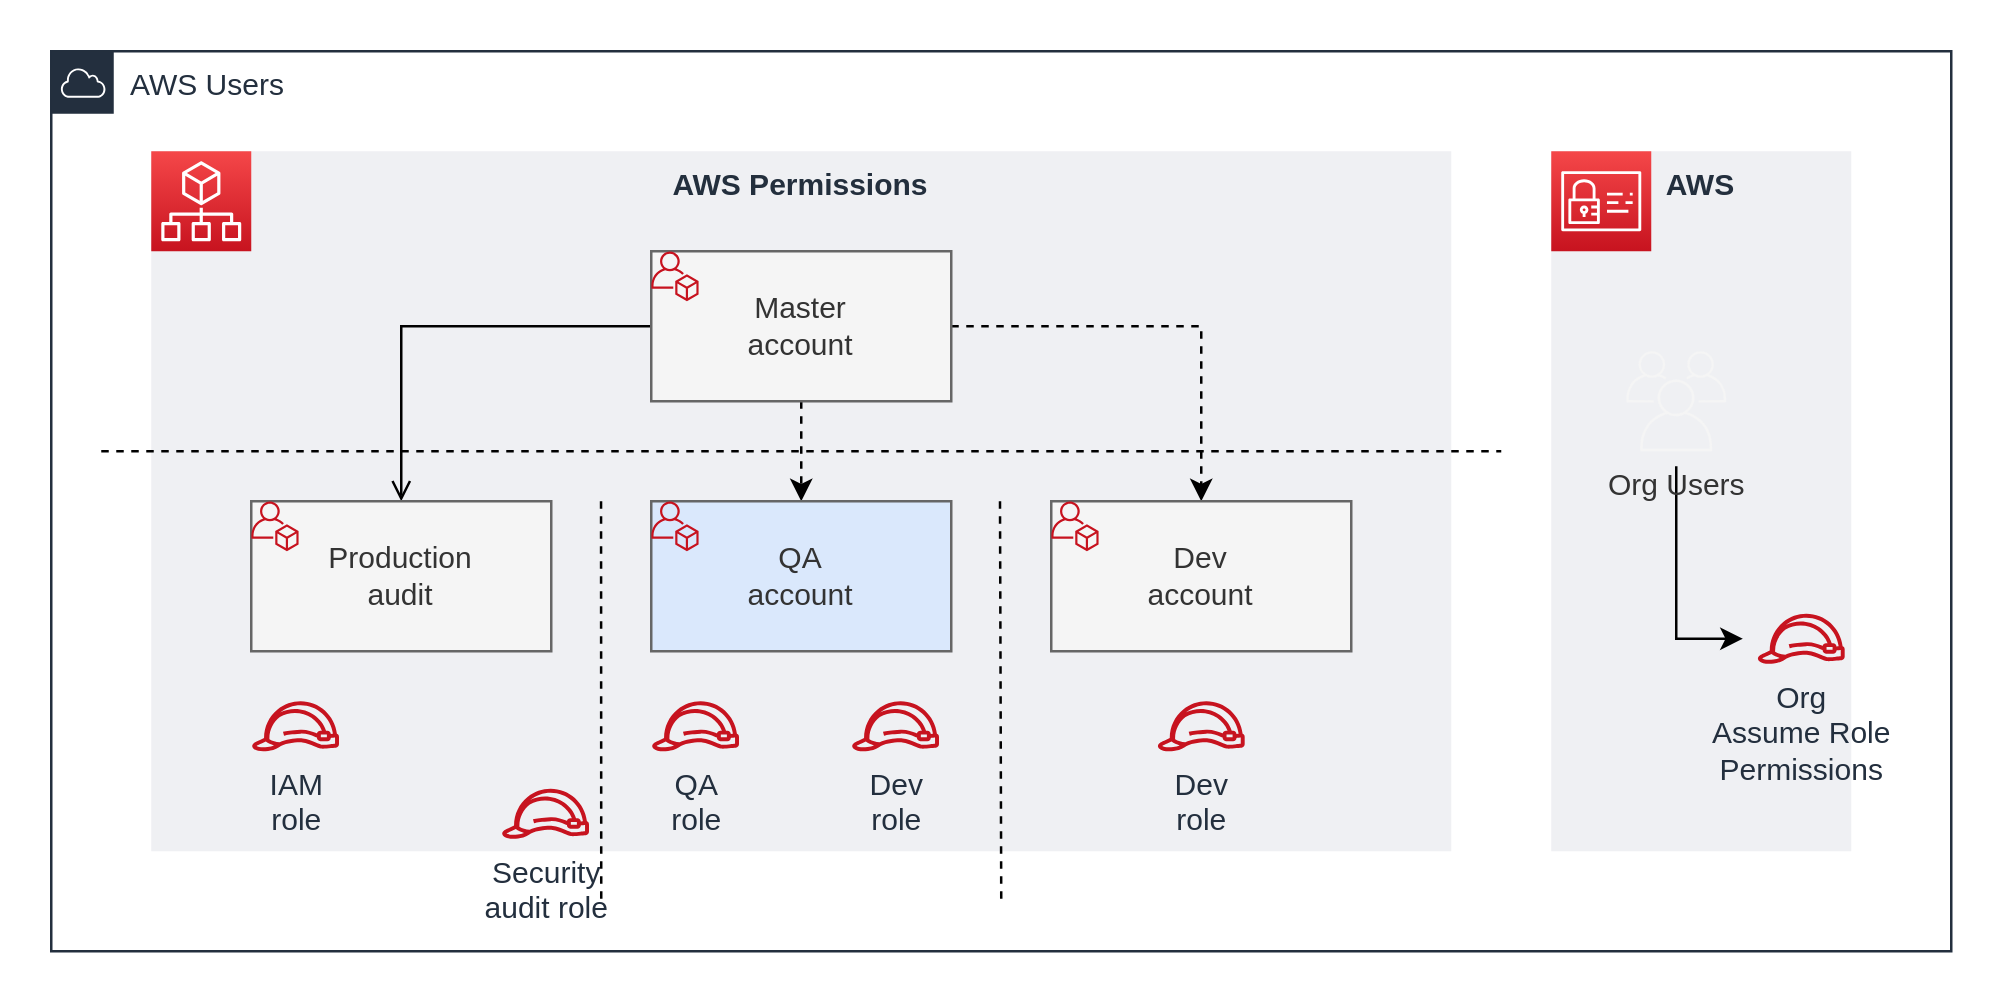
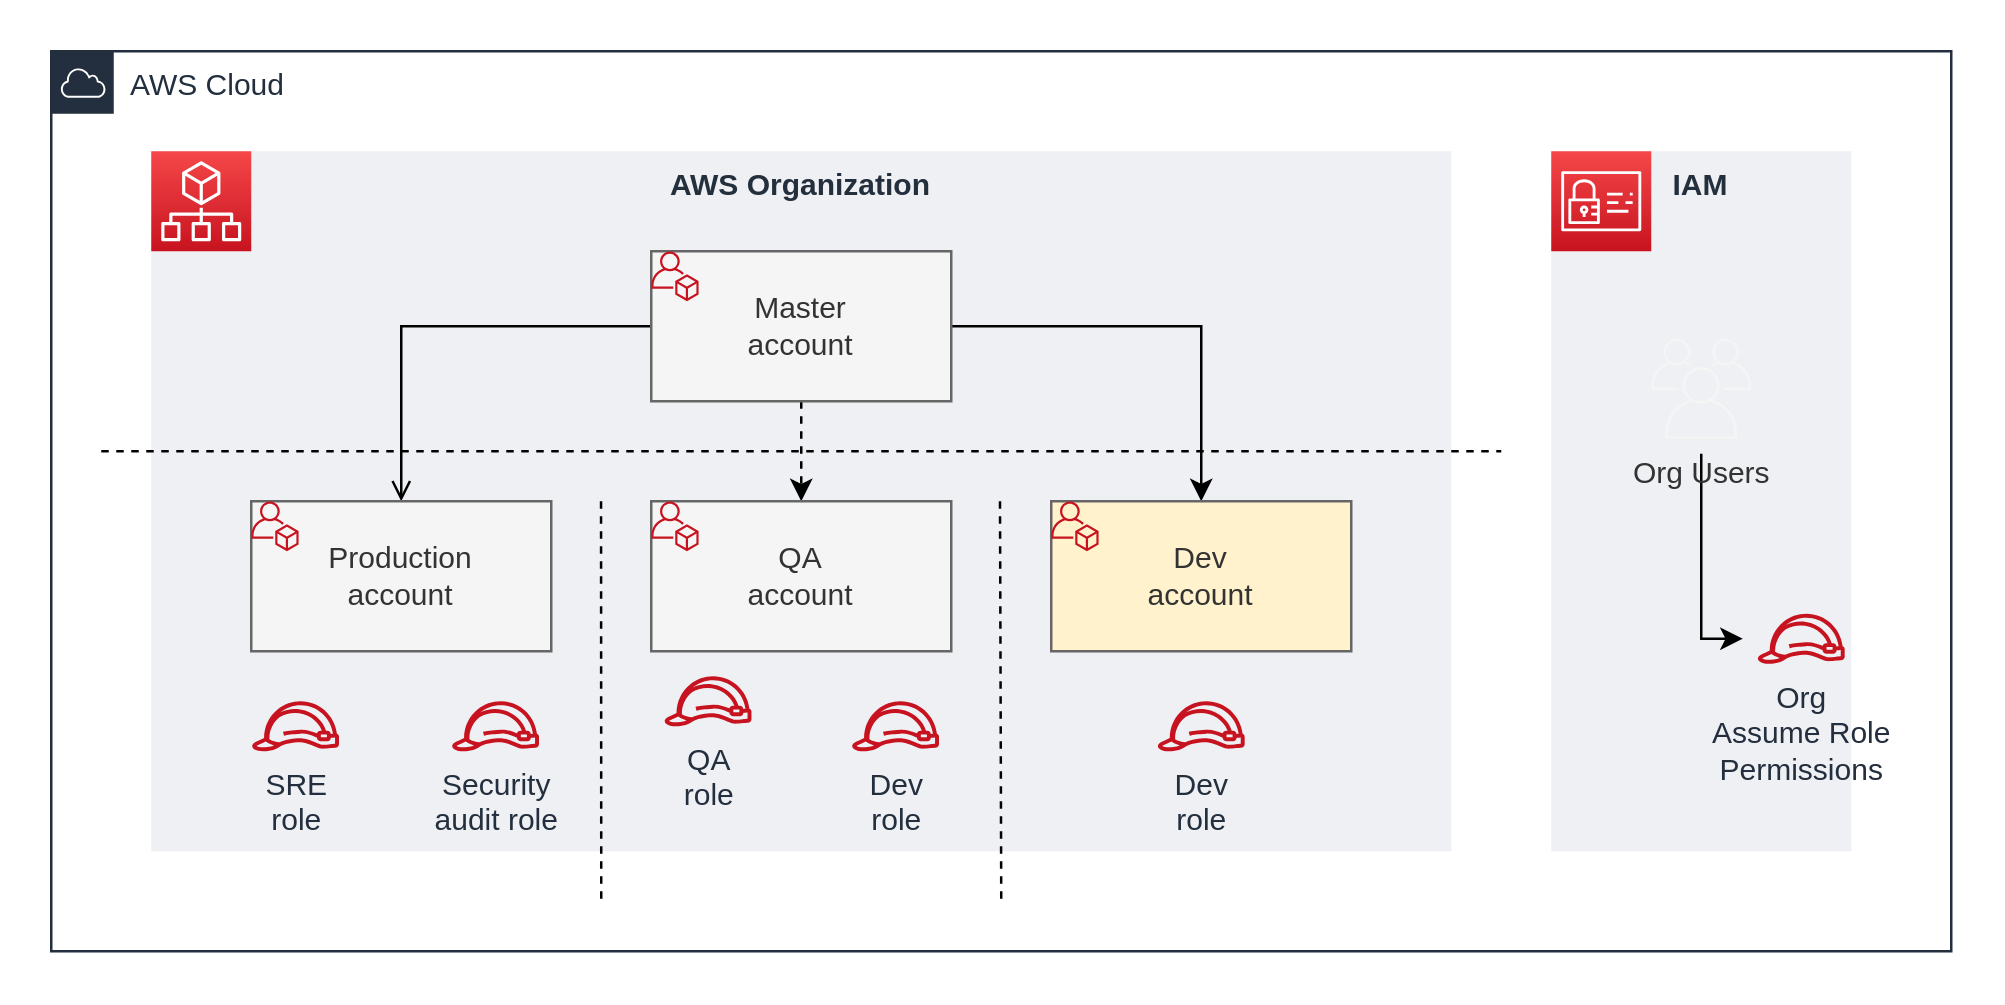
  <mxCell id="0" />
  <mxCell id="1" parent="0" />
- <mxCell id="2" value="AWS Users" style="points=[[0,0],[0.25,0],[0.5,0],[0.75,0],[1,0],[1,0.25],[1,0.5],[1,0.75],[1,1],[0.75,1],[0.5,1],[0.25,1],[0,1],[0,0.75],[0,0.5],[0,0.25]];outlineConnect=0;gradientColor=none;html=1;whiteSpace=wrap;fontSize=12;fontStyle=0;shape=mxgraph.aws4.group;grIcon=mxgraph.aws4.group_aws_cloud;strokeColor=#232F3E;fillColor=none;verticalAlign=top;align=left;spacingLeft=30;fontColor=#232F3E;dashed=0;" parent="1" vertex="1"><mxGeometry x="20" y="20" width="760" height="360" as="geometry" /></mxCell>
- <mxCell id="3" value="AWS" style="fillColor=#EFF0F3;strokeColor=none;dashed=0;verticalAlign=top;fontStyle=1;fontColor=#232F3D;" parent="1" vertex="1"><mxGeometry x="620" y="60" width="120" height="280" as="geometry" /></mxCell>
- <mxCell id="4" value="AWS Permissions" style="fillColor=#EFF0F3;strokeColor=none;dashed=0;verticalAlign=top;fontStyle=1;fontColor=#232F3D;" parent="1" vertex="1"><mxGeometry x="60" y="60" width="520" height="280" as="geometry" /></mxCell>
+ <mxCell id="2" value="AWS Cloud" style="points=[[0,0],[0.25,0],[0.5,0],[0.75,0],[1,0],[1,0.25],[1,0.5],[1,0.75],[1,1],[0.75,1],[0.5,1],[0.25,1],[0,1],[0,0.75],[0,0.5],[0,0.25]];outlineConnect=0;gradientColor=none;html=1;whiteSpace=wrap;fontSize=12;fontStyle=0;shape=mxgraph.aws4.group;grIcon=mxgraph.aws4.group_aws_cloud;strokeColor=#232F3E;fillColor=none;verticalAlign=top;align=left;spacingLeft=30;fontColor=#232F3E;dashed=0;" parent="1" vertex="1"><mxGeometry x="20" y="20" width="760" height="360" as="geometry" /></mxCell>
+ <mxCell id="3" value="IAM" style="fillColor=#EFF0F3;strokeColor=none;dashed=0;verticalAlign=top;fontStyle=1;fontColor=#232F3D;" parent="1" vertex="1"><mxGeometry x="620" y="60" width="120" height="280" as="geometry" /></mxCell>
+ <mxCell id="4" value="AWS Organization" style="fillColor=#EFF0F3;strokeColor=none;dashed=0;verticalAlign=top;fontStyle=1;fontColor=#232F3D;" parent="1" vertex="1"><mxGeometry x="60" y="60" width="520" height="280" as="geometry" /></mxCell>
  <mxCell id="5" style="edgeStyle=orthogonalEdgeStyle;rounded=0;orthogonalLoop=1;jettySize=auto;html=1;endArrow=open;" parent="1" source="8" target="9" edge="1"><mxGeometry relative="1" as="geometry" /></mxCell>
  <mxCell id="6" style="edgeStyle=orthogonalEdgeStyle;rounded=0;orthogonalLoop=1;jettySize=auto;html=1;dashed=1;" parent="1" source="8" target="10" edge="1"><mxGeometry relative="1" as="geometry" /></mxCell>
- <mxCell id="7" style="edgeStyle=orthogonalEdgeStyle;rounded=0;orthogonalLoop=1;jettySize=auto;html=1;entryX=0.5;entryY=0;entryDx=0;entryDy=0;dashed=1;" parent="1" source="8" target="11" edge="1"><mxGeometry relative="1" as="geometry" /></mxCell>
+ <mxCell id="7" style="edgeStyle=orthogonalEdgeStyle;rounded=0;orthogonalLoop=1;jettySize=auto;html=1;entryX=0.5;entryY=0;entryDx=0;entryDy=0;" parent="1" source="8" target="11" edge="1"><mxGeometry relative="1" as="geometry" /></mxCell>
  <mxCell id="8" value="Master&lt;br&gt;account" style="rounded=0;whiteSpace=wrap;html=1;fillColor=#f5f5f5;strokeColor=#666666;fontColor=#333333;" parent="1" vertex="1"><mxGeometry x="260" y="100" width="120" height="60" as="geometry" /></mxCell>
- <mxCell id="9" value="Production&lt;br&gt;audit" style="rounded=0;whiteSpace=wrap;html=1;fillColor=#f5f5f5;strokeColor=#666666;fontColor=#333333;" parent="1" vertex="1"><mxGeometry x="100" y="200" width="120" height="60" as="geometry" /></mxCell>
- <mxCell id="10" value="QA&lt;br&gt;account" style="rounded=0;whiteSpace=wrap;html=1;fillColor=#dae8fc;strokeColor=#666666;fontColor=#333333;" parent="1" vertex="1"><mxGeometry x="260" y="200" width="120" height="60" as="geometry" /></mxCell>
- <mxCell id="11" value="Dev&lt;br&gt;account" style="rounded=0;whiteSpace=wrap;html=1;fillColor=#f5f5f5;strokeColor=#666666;fontColor=#333333;" parent="1" vertex="1"><mxGeometry x="420" y="200" width="120" height="60" as="geometry" /></mxCell>
+ <mxCell id="9" value="Production&lt;br&gt;account" style="rounded=0;whiteSpace=wrap;html=1;fillColor=#f5f5f5;strokeColor=#666666;fontColor=#333333;" parent="1" vertex="1"><mxGeometry x="100" y="200" width="120" height="60" as="geometry" /></mxCell>
+ <mxCell id="10" value="QA&lt;br&gt;account" style="rounded=0;whiteSpace=wrap;html=1;fillColor=#f5f5f5;strokeColor=#666666;fontColor=#333333;" parent="1" vertex="1"><mxGeometry x="260" y="200" width="120" height="60" as="geometry" /></mxCell>
+ <mxCell id="11" value="Dev&lt;br&gt;account" style="rounded=0;whiteSpace=wrap;html=1;fillColor=#fff2cc;strokeColor=#666666;fontColor=#333333;" parent="1" vertex="1"><mxGeometry x="420" y="200" width="120" height="60" as="geometry" /></mxCell>
  <mxCell id="12" value="" style="endArrow=none;dashed=1;html=1;" parent="1" edge="1"><mxGeometry width="50" height="50" relative="1" as="geometry"><mxPoint x="40" y="180" as="sourcePoint" /><mxPoint x="600" y="180" as="targetPoint" /></mxGeometry></mxCell>
  <mxCell id="13" value="" style="outlineConnect=0;fontColor=#232F3E;gradientColor=#F54749;gradientDirection=north;fillColor=#C7131F;strokeColor=#ffffff;dashed=0;verticalLabelPosition=bottom;verticalAlign=top;align=center;html=1;fontSize=12;fontStyle=0;aspect=fixed;shape=mxgraph.aws4.resourceIcon;resIcon=mxgraph.aws4.organizations;" parent="1" vertex="1"><mxGeometry x="60" y="60" width="40" height="40" as="geometry" /></mxCell>
  <mxCell id="14" value="" style="outlineConnect=0;fontColor=#232F3E;gradientColor=none;fillColor=#C7131F;strokeColor=none;dashed=0;verticalLabelPosition=bottom;verticalAlign=top;align=center;html=1;fontSize=12;fontStyle=0;aspect=fixed;pointerEvents=1;shape=mxgraph.aws4.organizations_account;" parent="1" vertex="1"><mxGeometry x="100" y="200" width="18.98" height="20" as="geometry" /></mxCell>
  <mxCell id="15" value="" style="outlineConnect=0;fontColor=#232F3E;gradientColor=none;fillColor=#C7131F;strokeColor=none;dashed=0;verticalLabelPosition=bottom;verticalAlign=top;align=center;html=1;fontSize=12;fontStyle=0;aspect=fixed;pointerEvents=1;shape=mxgraph.aws4.organizations_account;" parent="1" vertex="1"><mxGeometry x="260" y="100" width="18.98" height="20" as="geometry" /></mxCell>
  <mxCell id="16" value="" style="outlineConnect=0;fontColor=#232F3E;gradientColor=none;fillColor=#C7131F;strokeColor=none;dashed=0;verticalLabelPosition=bottom;verticalAlign=top;align=center;html=1;fontSize=12;fontStyle=0;aspect=fixed;pointerEvents=1;shape=mxgraph.aws4.organizations_account;" parent="1" vertex="1"><mxGeometry x="260" y="200" width="18.98" height="20" as="geometry" /></mxCell>
  <mxCell id="17" value="" style="outlineConnect=0;fontColor=#232F3E;gradientColor=none;fillColor=#C7131F;strokeColor=none;dashed=0;verticalLabelPosition=bottom;verticalAlign=top;align=center;html=1;fontSize=12;fontStyle=0;aspect=fixed;pointerEvents=1;shape=mxgraph.aws4.organizations_account;" parent="1" vertex="1"><mxGeometry x="420" y="200" width="18.98" height="20" as="geometry" /></mxCell>
  <mxCell id="18" value="" style="outlineConnect=0;fontColor=#232F3E;gradientColor=#F54749;gradientDirection=north;fillColor=#C7131F;strokeColor=#ffffff;dashed=0;verticalLabelPosition=bottom;verticalAlign=top;align=center;html=1;fontSize=12;fontStyle=0;aspect=fixed;shape=mxgraph.aws4.resourceIcon;resIcon=mxgraph.aws4.identity_and_access_management;" parent="1" vertex="1"><mxGeometry x="620" y="60" width="40" height="40" as="geometry" /></mxCell>
  <mxCell id="19" style="edgeStyle=orthogonalEdgeStyle;rounded=0;orthogonalLoop=1;jettySize=auto;html=1;targetPerimeterSpacing=6;sourcePerimeterSpacing=6;startArrow=classic;startFill=1;endArrow=none;endFill=0;" parent="1" source="20" target="21" edge="1"><mxGeometry relative="1" as="geometry" /></mxCell>
  <mxCell id="20" value="Org&lt;br&gt;Assume Role&lt;br&gt;Permissions" style="outlineConnect=0;fontColor=#232F3E;gradientColor=none;fillColor=#C7131F;strokeColor=none;dashed=0;verticalLabelPosition=bottom;verticalAlign=top;align=center;html=1;fontSize=12;fontStyle=0;aspect=fixed;pointerEvents=1;shape=mxgraph.aws4.role;" parent="1" vertex="1"><mxGeometry x="702.28" y="245" width="35.45" height="20" as="geometry" /></mxCell>
- <mxCell id="21" value="Org Users" style="outlineConnect=0;fontColor=#333333;strokeColor=#666666;fillColor=#f5f5f5;dashed=0;verticalLabelPosition=bottom;verticalAlign=top;align=center;html=1;fontSize=12;fontStyle=0;aspect=fixed;shape=mxgraph.aws4.illustration_users;pointerEvents=1" parent="1" vertex="1"><mxGeometry x="650" y="140" width="40" height="40" as="geometry" /></mxCell>
+ <mxCell id="21" value="Org Users" style="outlineConnect=0;fontColor=#333333;strokeColor=#666666;fillColor=#f5f5f5;dashed=0;verticalLabelPosition=bottom;verticalAlign=top;align=center;html=1;fontSize=12;fontStyle=0;aspect=fixed;shape=mxgraph.aws4.illustration_users;pointerEvents=1" parent="1" vertex="1"><mxGeometry x="660" y="135" width="40" height="40" as="geometry" /></mxCell>
  <mxCell id="22" value="Dev&lt;br&gt;role" style="outlineConnect=0;fontColor=#232F3E;gradientColor=none;fillColor=#C7131F;strokeColor=none;dashed=0;verticalLabelPosition=bottom;verticalAlign=top;align=center;html=1;fontSize=12;fontStyle=0;aspect=fixed;pointerEvents=1;shape=mxgraph.aws4.role;" parent="1" vertex="1"><mxGeometry x="462.28" y="280" width="35.45" height="20" as="geometry" /></mxCell>
- <mxCell id="23" value="QA&lt;br&gt;role" style="outlineConnect=0;fontColor=#232F3E;gradientColor=none;fillColor=#C7131F;strokeColor=none;dashed=0;verticalLabelPosition=bottom;verticalAlign=top;align=center;html=1;fontSize=12;fontStyle=0;aspect=fixed;pointerEvents=1;shape=mxgraph.aws4.role;" parent="1" vertex="1"><mxGeometry x="260" y="280" width="35.45" height="20" as="geometry" /></mxCell>
- <mxCell id="24" value="IAM&lt;br&gt;role" style="outlineConnect=0;fontColor=#232F3E;gradientColor=none;fillColor=#C7131F;strokeColor=none;dashed=0;verticalLabelPosition=bottom;verticalAlign=top;align=center;html=1;fontSize=12;fontStyle=0;aspect=fixed;pointerEvents=1;shape=mxgraph.aws4.role;" parent="1" vertex="1"><mxGeometry x="100" y="280" width="35.45" height="20" as="geometry" /></mxCell>
- <mxCell id="25" value="Security&lt;br&gt;audit&amp;nbsp;role" style="outlineConnect=0;fontColor=#232F3E;gradientColor=none;fillColor=#C7131F;strokeColor=none;dashed=0;verticalLabelPosition=bottom;verticalAlign=top;align=center;html=1;fontSize=12;fontStyle=0;aspect=fixed;pointerEvents=1;shape=mxgraph.aws4.role;" parent="1" vertex="1"><mxGeometry x="200" y="315" width="35.45" height="20" as="geometry" /></mxCell>
+ <mxCell id="23" value="QA&lt;br&gt;role" style="outlineConnect=0;fontColor=#232F3E;gradientColor=none;fillColor=#C7131F;strokeColor=none;dashed=0;verticalLabelPosition=bottom;verticalAlign=top;align=center;html=1;fontSize=12;fontStyle=0;aspect=fixed;pointerEvents=1;shape=mxgraph.aws4.role;" parent="1" vertex="1"><mxGeometry x="265" y="270" width="35.45" height="20" as="geometry" /></mxCell>
+ <mxCell id="24" value="SRE&lt;br&gt;role" style="outlineConnect=0;fontColor=#232F3E;gradientColor=none;fillColor=#C7131F;strokeColor=none;dashed=0;verticalLabelPosition=bottom;verticalAlign=top;align=center;html=1;fontSize=12;fontStyle=0;aspect=fixed;pointerEvents=1;shape=mxgraph.aws4.role;" parent="1" vertex="1"><mxGeometry x="100" y="280" width="35.45" height="20" as="geometry" /></mxCell>
+ <mxCell id="25" value="Security&lt;br&gt;audit&amp;nbsp;role" style="outlineConnect=0;fontColor=#232F3E;gradientColor=none;fillColor=#C7131F;strokeColor=none;dashed=0;verticalLabelPosition=bottom;verticalAlign=top;align=center;html=1;fontSize=12;fontStyle=0;aspect=fixed;pointerEvents=1;shape=mxgraph.aws4.role;" parent="1" vertex="1"><mxGeometry x="180" y="280" width="35.45" height="20" as="geometry" /></mxCell>
  <mxCell id="26" value="" style="endArrow=none;dashed=1;html=1;exitX=0.346;exitY=0.5;exitDx=0;exitDy=0;exitPerimeter=0;" parent="1" source="4" edge="1"><mxGeometry width="50" height="50" relative="1" as="geometry"><mxPoint x="190" y="470" as="sourcePoint" /><mxPoint x="240" y="360" as="targetPoint" /></mxGeometry></mxCell>
  <mxCell id="27" value="" style="endArrow=none;dashed=1;html=1;exitX=0.346;exitY=0.5;exitDx=0;exitDy=0;exitPerimeter=0;" parent="1" edge="1"><mxGeometry width="50" height="50" relative="1" as="geometry"><mxPoint x="399.5" y="200" as="sourcePoint" /><mxPoint x="400" y="360" as="targetPoint" /></mxGeometry></mxCell>
  <mxCell id="28" value="Dev&lt;br&gt;role" style="outlineConnect=0;fontColor=#232F3E;gradientColor=none;fillColor=#C7131F;strokeColor=none;dashed=0;verticalLabelPosition=bottom;verticalAlign=top;align=center;html=1;fontSize=12;fontStyle=0;aspect=fixed;pointerEvents=1;shape=mxgraph.aws4.role;" parent="1" vertex="1"><mxGeometry x="340" y="280" width="35.45" height="20" as="geometry" /></mxCell>
